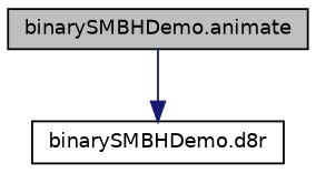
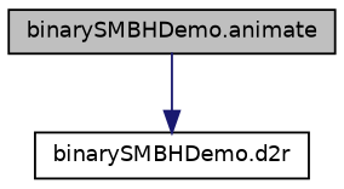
  digraph {
    rankdir=TB
    node [color=black fontname=Helvetica fontsize=10 shape=record style=filled]
    n1 [fillcolor=grey75 fontcolor=black height=0.2 label="binarySMBHDemo.animate" width=0.4]
-   n2 [fillcolor=white height=0.2 label="binarySMBHDemo.d8r" width=0.4]
+   n2 [fillcolor=white height=0.2 label="binarySMBHDemo.d2r" width=0.4]
    n1 -> n2 [color=midnightblue fontname=Helvetica fontsize=10 labelfontname=Helvetica labelfontsize=10 style=solid]
  }
